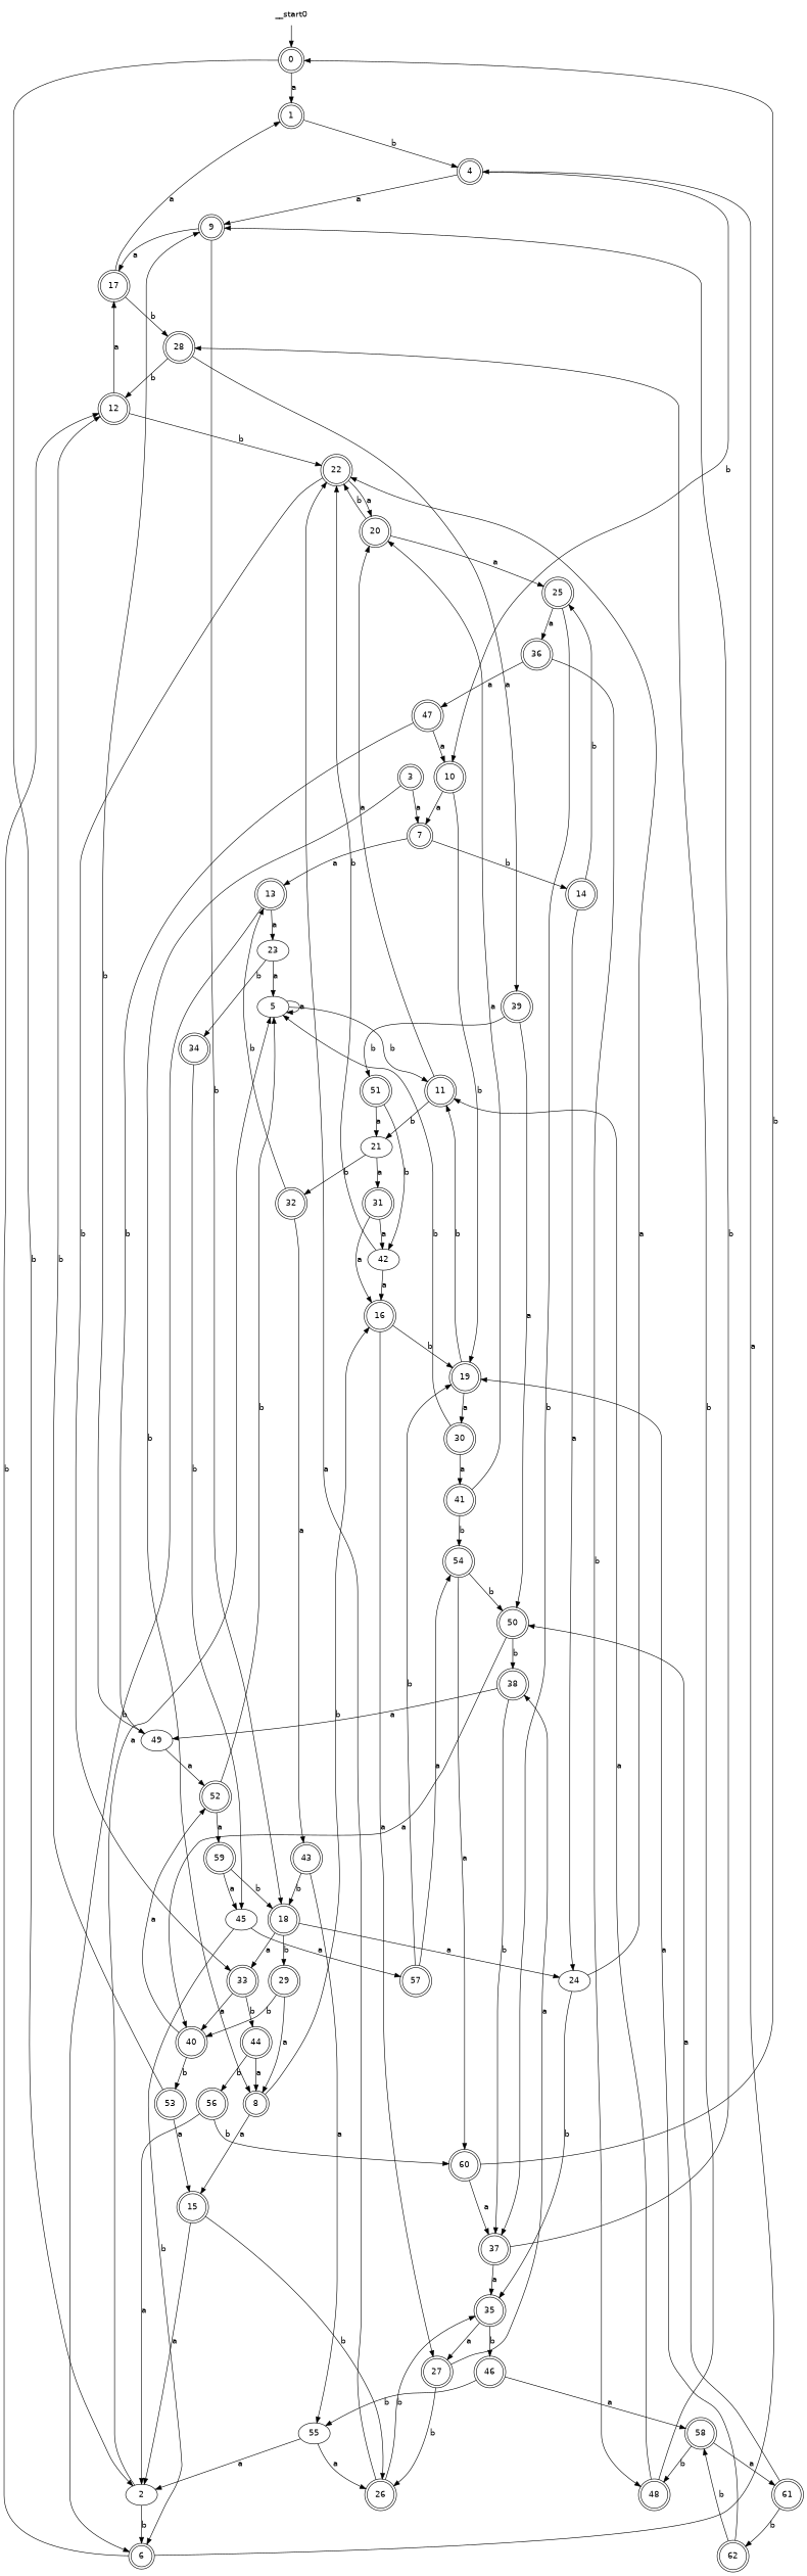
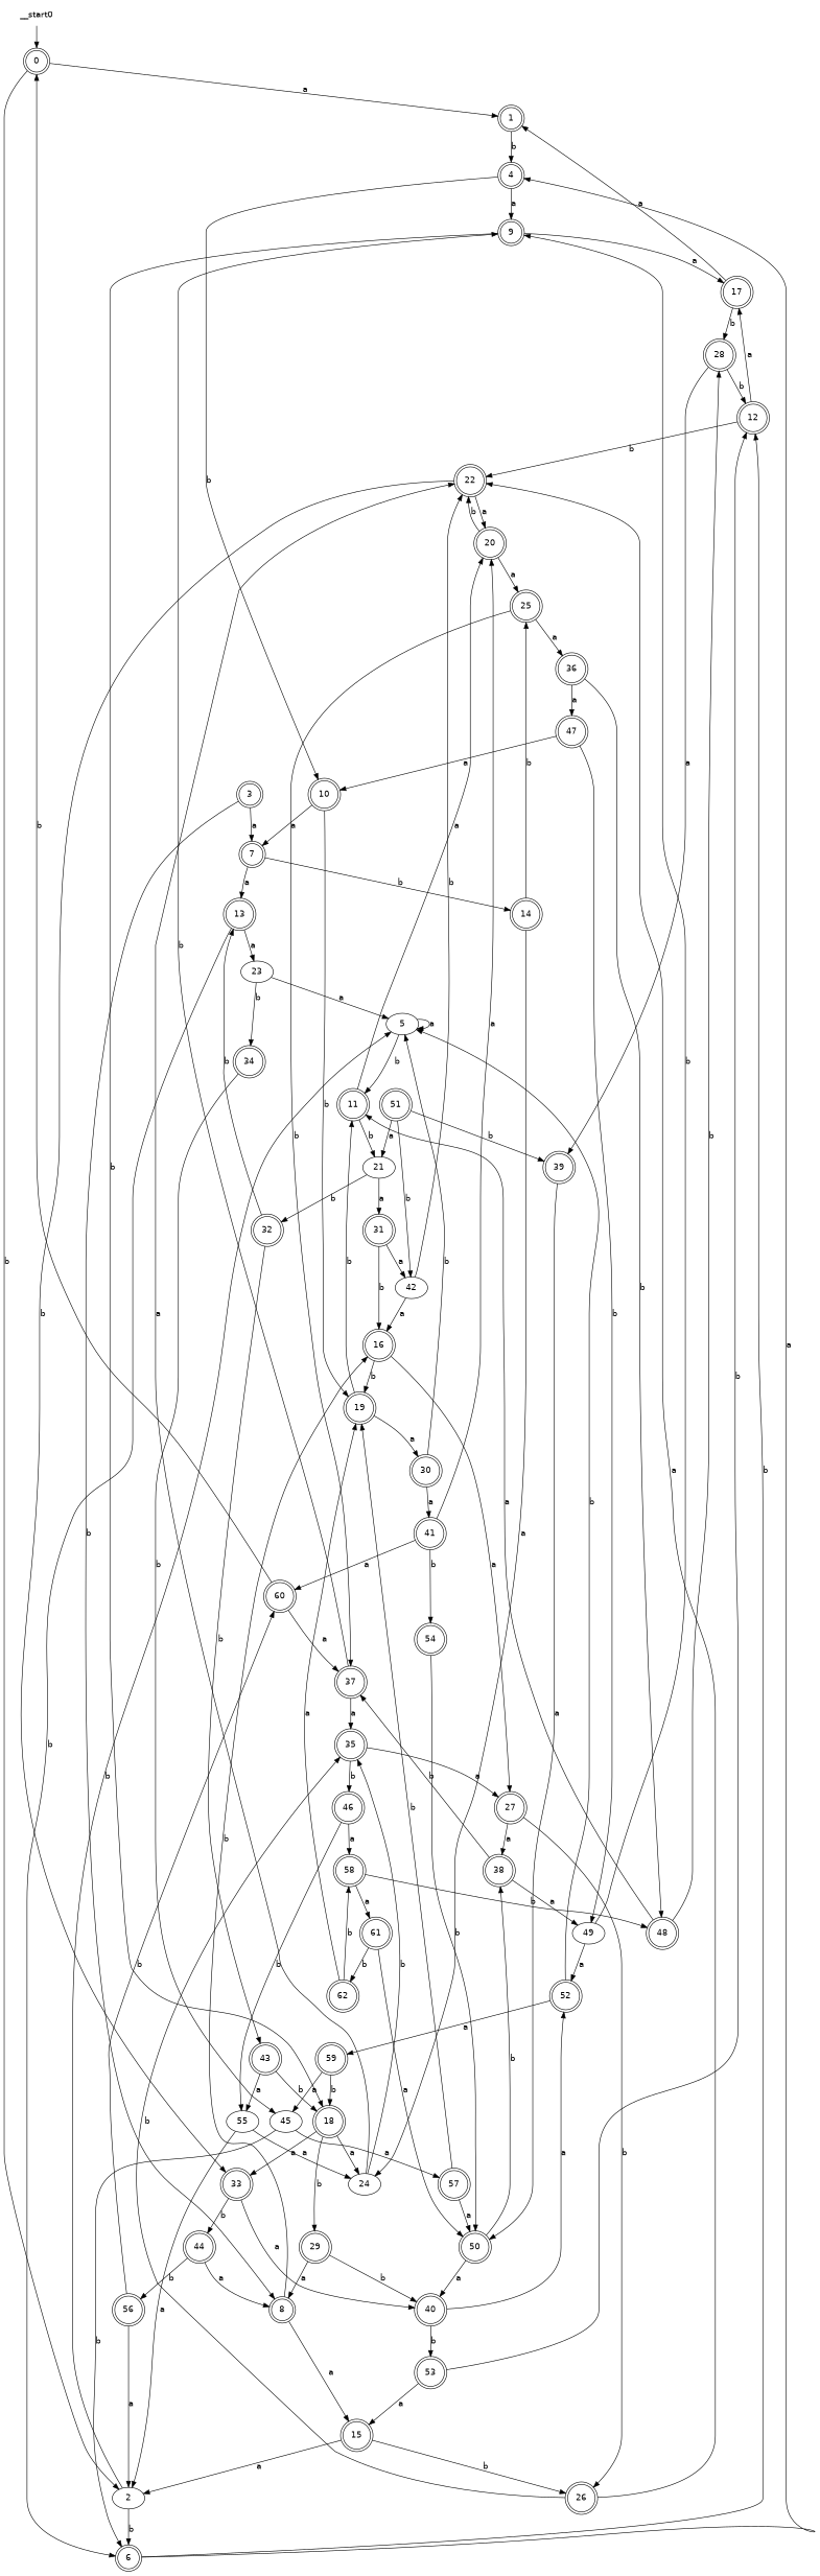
  digraph {
    fontname="DejaVu Sans"
    node [fontname="DejaVu Sans" shape=doublecircle]
    edge [fontname="DejaVu Sans"]
    __start0 [shape=none]
    0
    1
    2 [shape=""]
    4
    5 [shape=""]
    6
    3
    7
    8
    9
    10
    11
    12
    13
    14
    15
    16
    17
    18
    19
    20
    21 [shape=""]
    22
    23 [shape=""]
    24 [shape=""]
    25
    26
    27
    28
    29
    33
    30
    31
    32
    34
    35
    36
    37
    38
    39
    40
    41
    42 [shape=""]
    43
    44
    45 [shape=""]
    46
    47
    48
    49 [shape=ellipse]
    50
    51
    52
    53
    54
    55 [shape=""]
    56
    57
    58
    59
    60
    61
    62
    __start0 -> 0
    0 -> 1 [label=a]
    0 -> 2 [label=b]
    1 -> 4 [label=b]
-   2 -> 5 [label=a]
+   2 -> 5 [label=b]
    2 -> 6 [label=b]
    4 -> 9 [label=a]
    4 -> 10 [label=b]
    5 -> 5 [label=a]
    5 -> 11 [label=b]
    6 -> 4 [label=a]
    6 -> 12 [label=b]
    3 -> 7 [label=a]
    3 -> 8 [label=b]
    7 -> 13 [label=a]
    7 -> 14 [label=b]
    8 -> 15 [label=a]
    8 -> 16 [label=b]
    9 -> 17 [label=a]
    9 -> 18 [label=b]
    10 -> 7 [label=a]
    10 -> 19 [label=b]
    11 -> 20 [label=a]
    11 -> 21 [label=b]
    12 -> 17 [label=a]
    12 -> 22 [label=b]
    13 -> 6 [label=b]
    13 -> 23 [label=a]
    14 -> 24 [label=a]
    14 -> 25 [label=b]
    15 -> 2 [label=a]
    15 -> 26 [label=b]
    16 -> 19 [label=b]
    16 -> 27 [label=a]
    17 -> 1 [label=a]
    17 -> 28 [label=b]
    18 -> 24 [label=a]
    18 -> 29 [label=b]
    18 -> 33 [label=a]
    19 -> 11 [label=b]
    19 -> 30 [label=a]
    20 -> 22 [label=b]
    20 -> 25 [label=a]
    21 -> 31 [label=a]
    21 -> 32 [label=b]
    22 -> 20 [label=a]
    22 -> 33 [label=b]
    23 -> 5 [label=a]
    23 -> 34 [label=b]
    24 -> 22 [label=a]
    24 -> 35 [label=b]
    25 -> 36 [label=a]
    25 -> 37 [label=b]
    26 -> 22 [label=a]
    26 -> 35 [label=b]
    27 -> 26 [label=b]
    27 -> 38 [label=a]
    28 -> 12 [label=b]
    28 -> 39 [label=a]
    29 -> 8 [label=a]
    29 -> 40 [label=b]
    33 -> 40 [label=a]
    33 -> 44 [label=b]
    30 -> 5 [label=b]
    30 -> 41 [label=a]
-   31 -> 16 [label=a]
+   31 -> 16 [label=b]
    31 -> 42 [label=a]
    32 -> 13 [label=b]
-   32 -> 43 [label=a]
+   32 -> 43 [label=b]
    34 -> 45 [label=b]
    35 -> 27 [label=a]
    35 -> 46 [label=b]
    36 -> 47 [label=a]
    36 -> 48 [label=b]
    37 -> 9 [label=b]
    37 -> 35 [label=a]
    38 -> 37 [label=b]
    38 -> 49 [label=a]
    39 -> 50 [label=a]
-   39 -> 51 [label=b]
+   51 -> 39 [label=b]
    40 -> 52 [label=a]
    40 -> 53 [label=b]
    41 -> 20 [label=a]
    41 -> 54 [label=b]
    42 -> 16 [label=a]
    42 -> 22 [label=b]
    43 -> 18 [label=b]
    43 -> 55 [label=a]
    44 -> 8 [label=a]
    44 -> 56 [label=b]
    45 -> 6 [label=b]
    45 -> 57 [label=a]
    46 -> 55 [label=b]
    46 -> 58 [label=a]
    47 -> 10 [label=a]
    47 -> 49 [label=b]
    48 -> 11 [label=a]
    48 -> 28 [label=b]
    49 -> 9 [label=b]
    49 -> 52 [label=a]
    50 -> 38 [label=b]
    50 -> 40 [label=a]
    51 -> 21 [label=a]
    51 -> 42 [label=b]
    52 -> 5 [label=b]
    52 -> 59 [label=a]
    53 -> 12 [label=b]
    53 -> 15 [label=a]
    54 -> 50 [label=b]
-   54 -> 60 [label=a]
+   41 -> 60 [label=a]
    55 -> 2 [label=a]
-   55 -> 26 [label=a]
+   55 -> 24 [label=a]
    56 -> 2 [label=a]
    56 -> 60 [label=b]
    57 -> 19 [label=b]
-   57 -> 54 [label=a]
+   57 -> 50 [label=a]
    58 -> 48 [label=b]
    58 -> 61 [label=a]
    59 -> 18 [label=b]
    59 -> 45 [label=a]
    60 -> 0 [label=b]
    60 -> 37 [label=a]
    61 -> 50 [label=a]
    61 -> 62 [label=b]
    62 -> 19 [label=a]
    62 -> 58 [label=b]
  }
